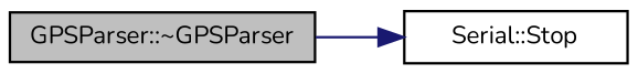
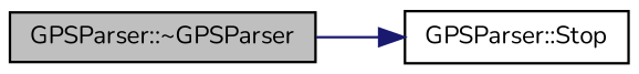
  digraph {
    rankdir=LR
    fontname=Nunito
    node [color=black fontname=Nunito fontsize=10 shape=record style=filled]
    n1 [fillcolor=grey75 fontcolor=black height=0.2 label="GPSParser::~GPSParser" width=0.4]
-   n2 [fillcolor=white height=0.2 label="Serial::Stop" width=0.4]
+   n2 [fillcolor=white height=0.2 label="GPSParser::Stop" width=0.4]
    n1 -> n2 [color=midnightblue fontname=Nunito fontsize=10 labelfontname=Helvetica labelfontsize=10 style=solid]
  }
